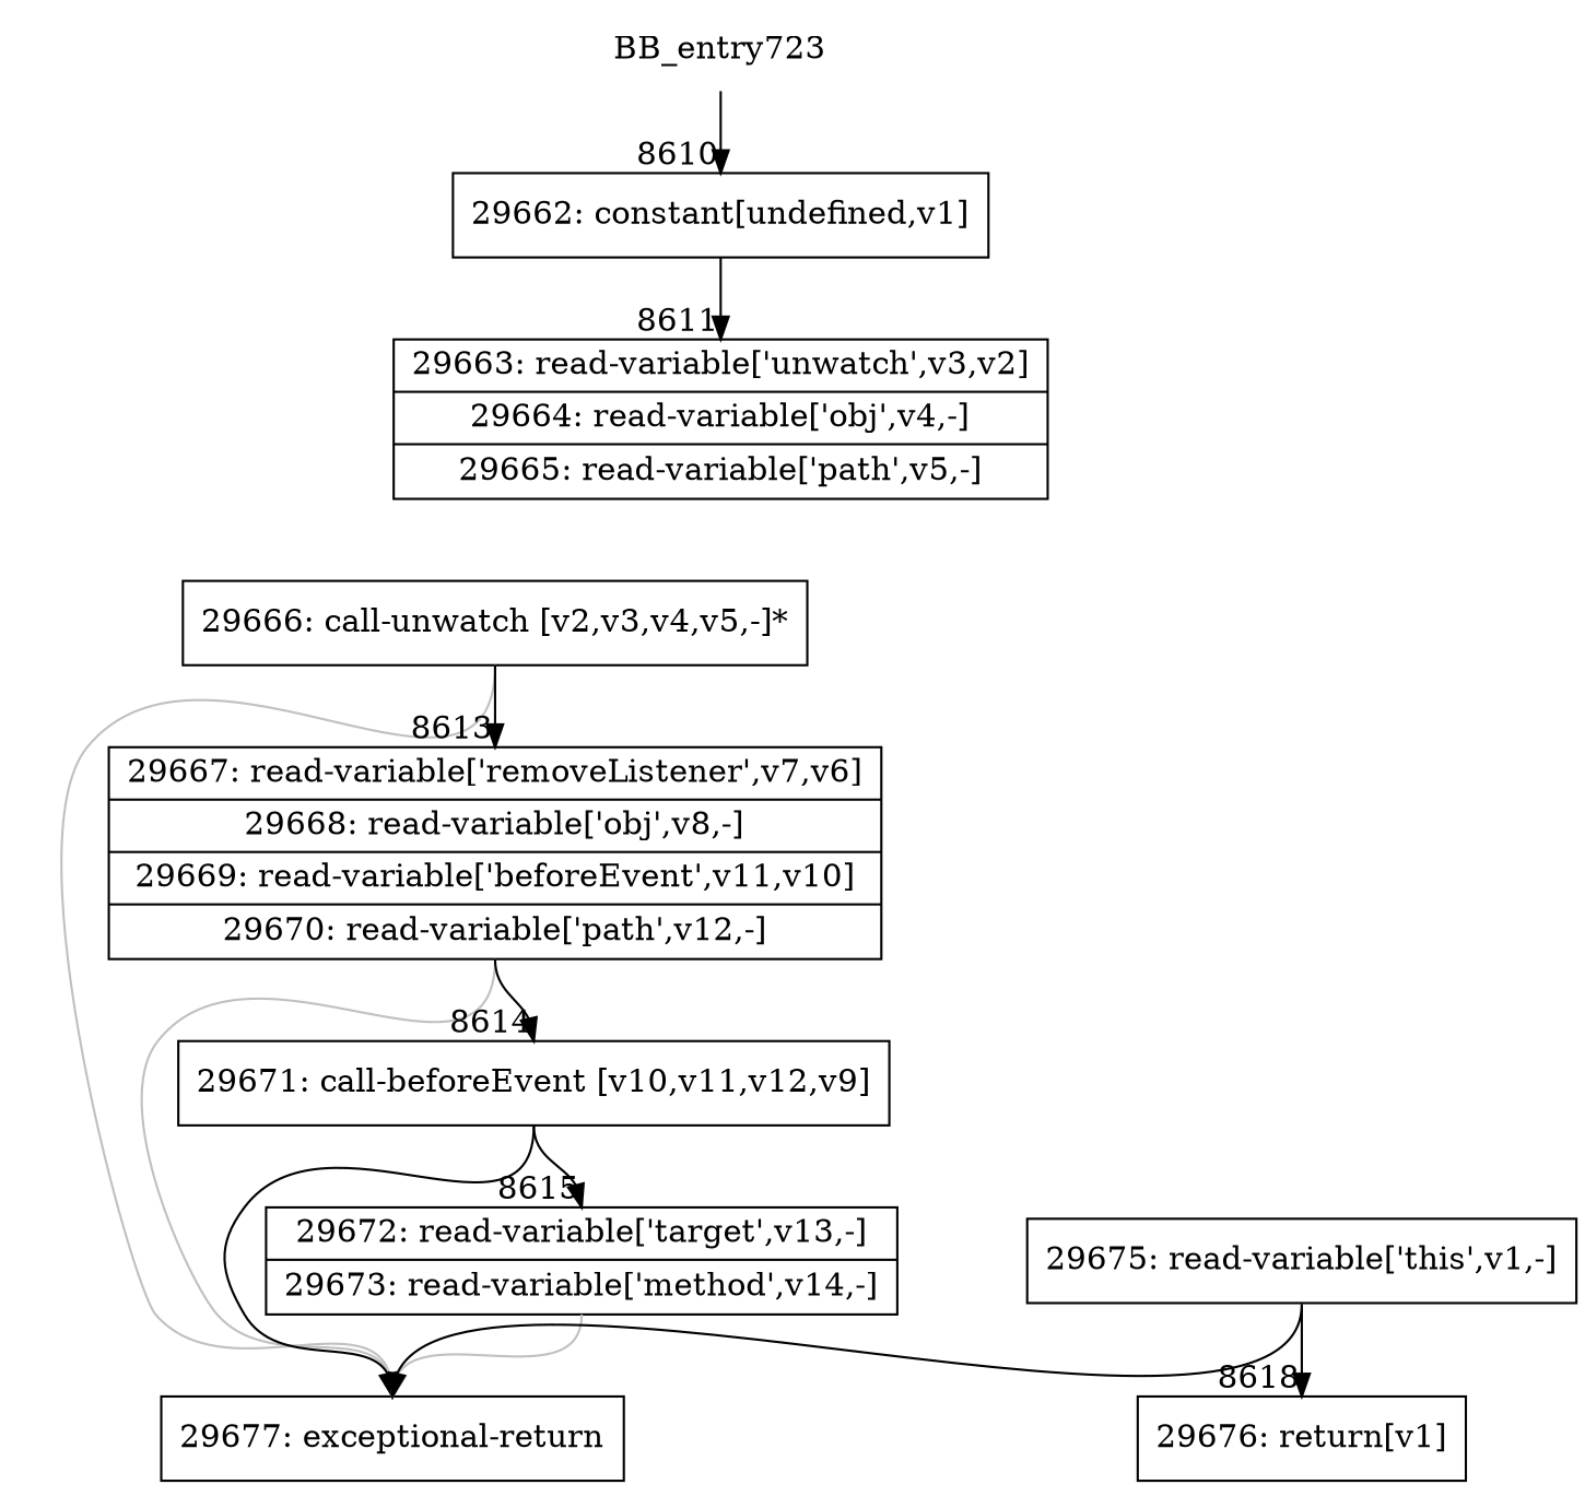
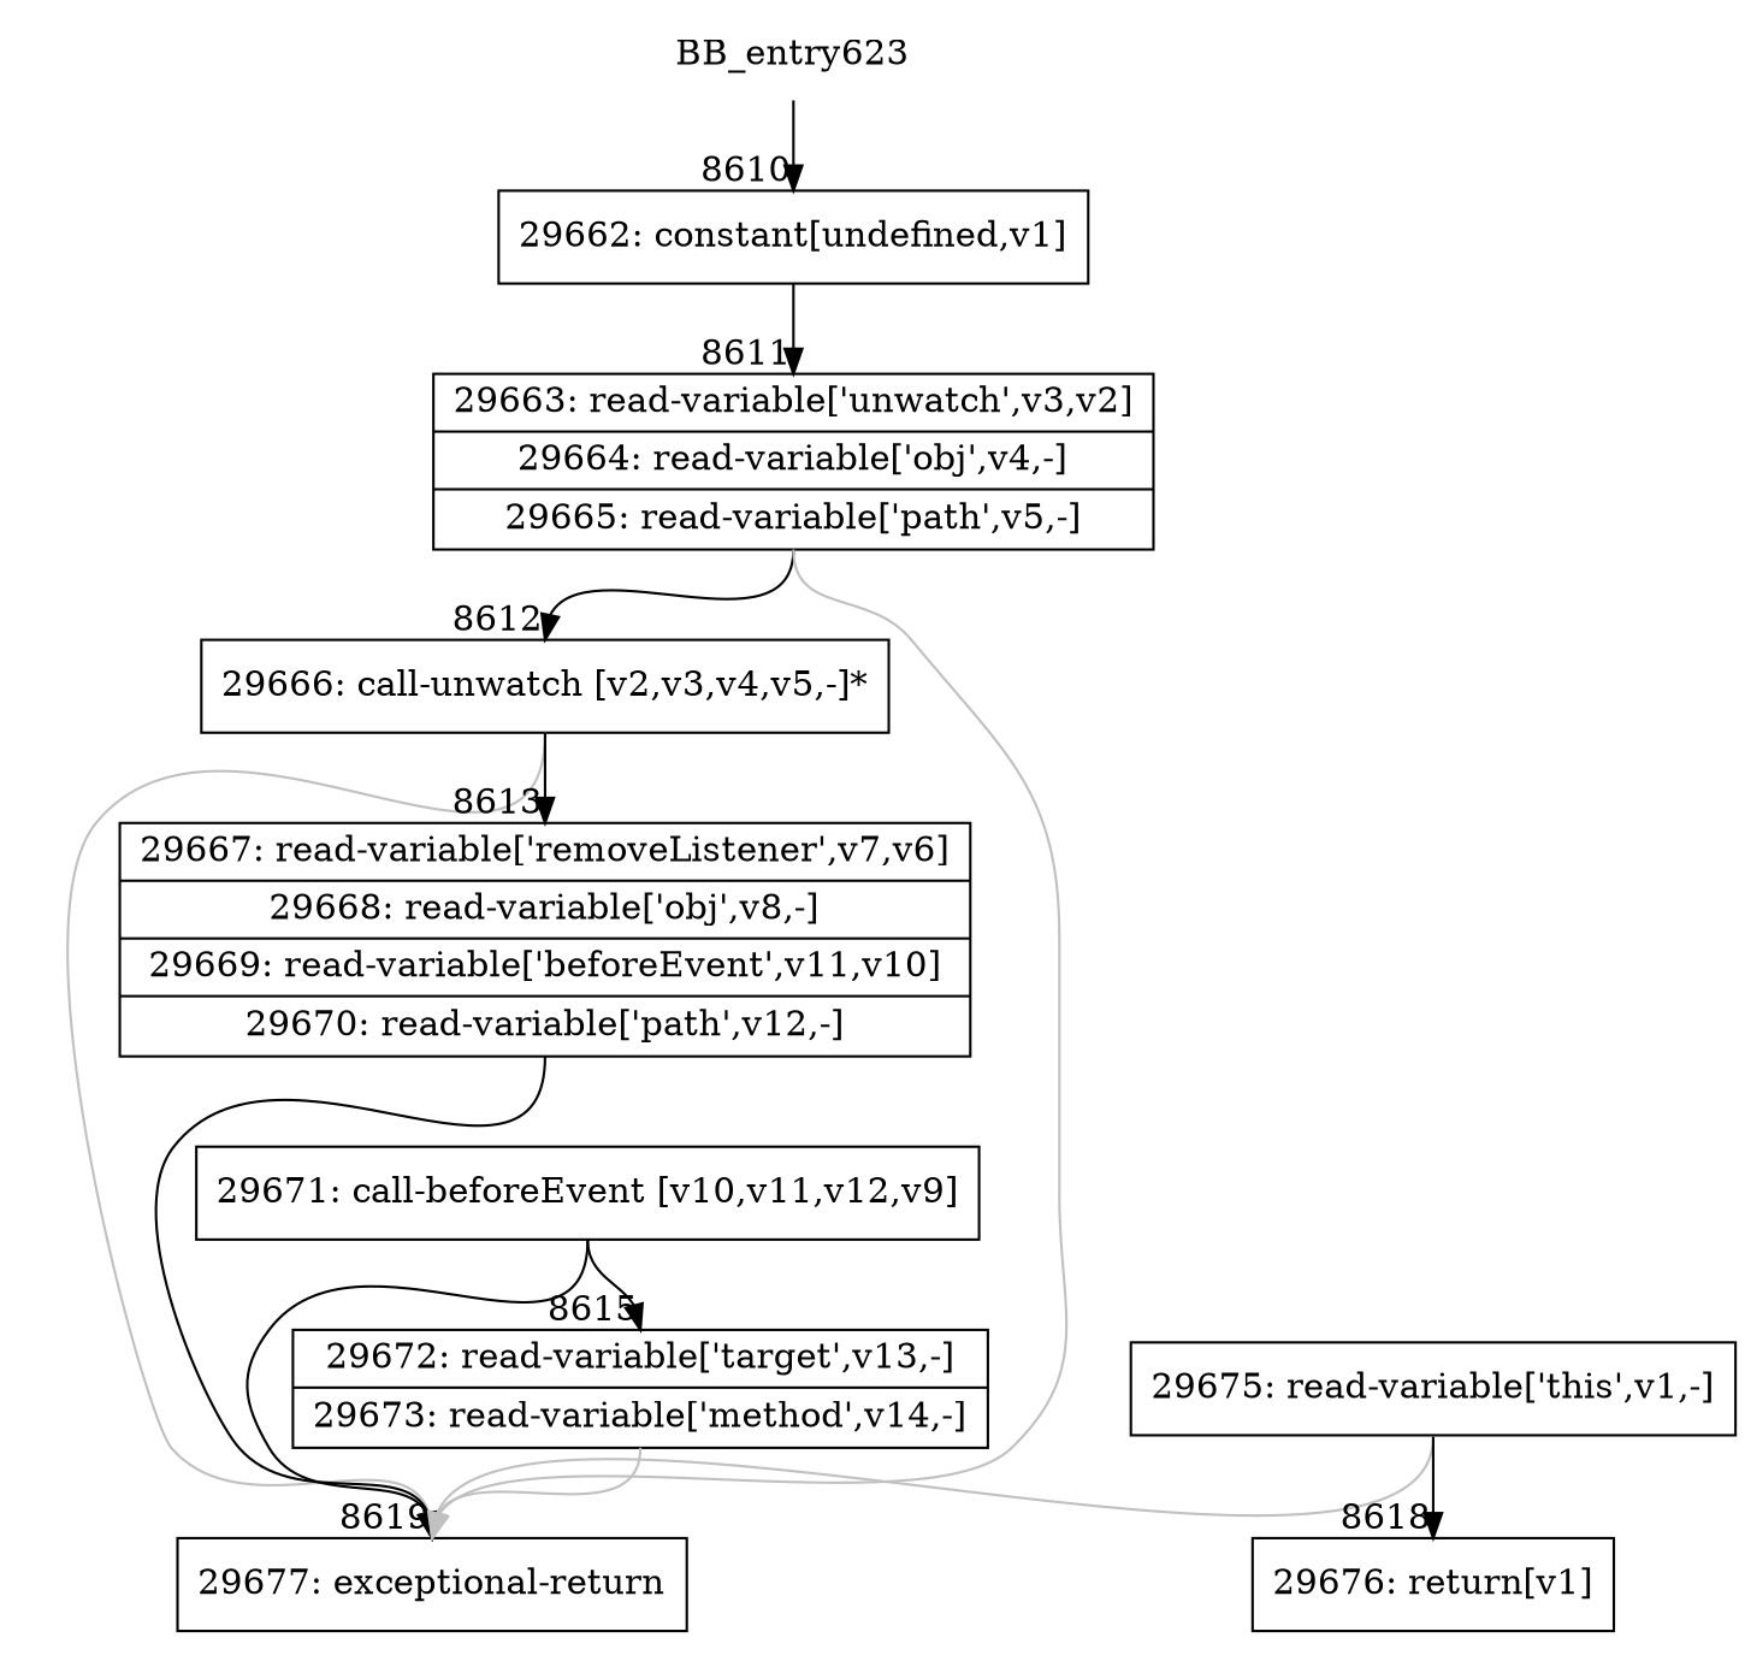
  digraph {
    rankdir=TD
    node [shape=record]
    edge [headport=n tailport=s]
-   BB_entry723 [shape=none]
+   BB_entry723 [shape=none label=BB_entry623]
    n2 [label="{29662: constant[undefined,v1]}"]
    n3 [label="{29663: read-variable['unwatch',v3,v2]|29664: read-variable['obj',v4,-]|29665: read-variable['path',v5,-]}"]
    n4 [label="{29666: call-unwatch [v2,v3,v4,v5,-]*}"]
    n5 [label="{29677: exceptional-return}"]
    n6 [label="{29667: read-variable['removeListener',v7,v6]|29668: read-variable['obj',v8,-]|29669: read-variable['beforeEvent',v11,v10]|29670: read-variable['path',v12,-]}"]
    n7 [label="{29671: call-beforeEvent [v10,v11,v12,v9]}"]
    n8 [label="{29672: read-variable['target',v13,-]|29673: read-variable['method',v14,-]}"]
    n9 [label="{29675: read-variable['this',v1,-]}"]
    n10 [label="{29676: return[v1]}"]
    BB_entry723 -> n2 [headlabel="    8610"]
    n2 -> n3 [headlabel="      8611"]
+   n3 -> n4 [headlabel="      8612"]
+   n3 -> n5 [color=gray headlabel="      8619"]
    n4 -> n5 [color=gray]
    n4 -> n6 [headlabel="      8613"]
-   n6 -> n5 [color=gray]
-   n6 -> n7 [headlabel="      8614"]
+   n6 -> n5 [color=black]
    n7 -> n5 [color=black]
    n7 -> n8 [headlabel="      8615"]
    n8 -> n5 [color=gray]
-   n9 -> n5 [color=black]
+   n9 -> n5 [color=gray]
    n9 -> n10 [headlabel="      8618"]
  }
